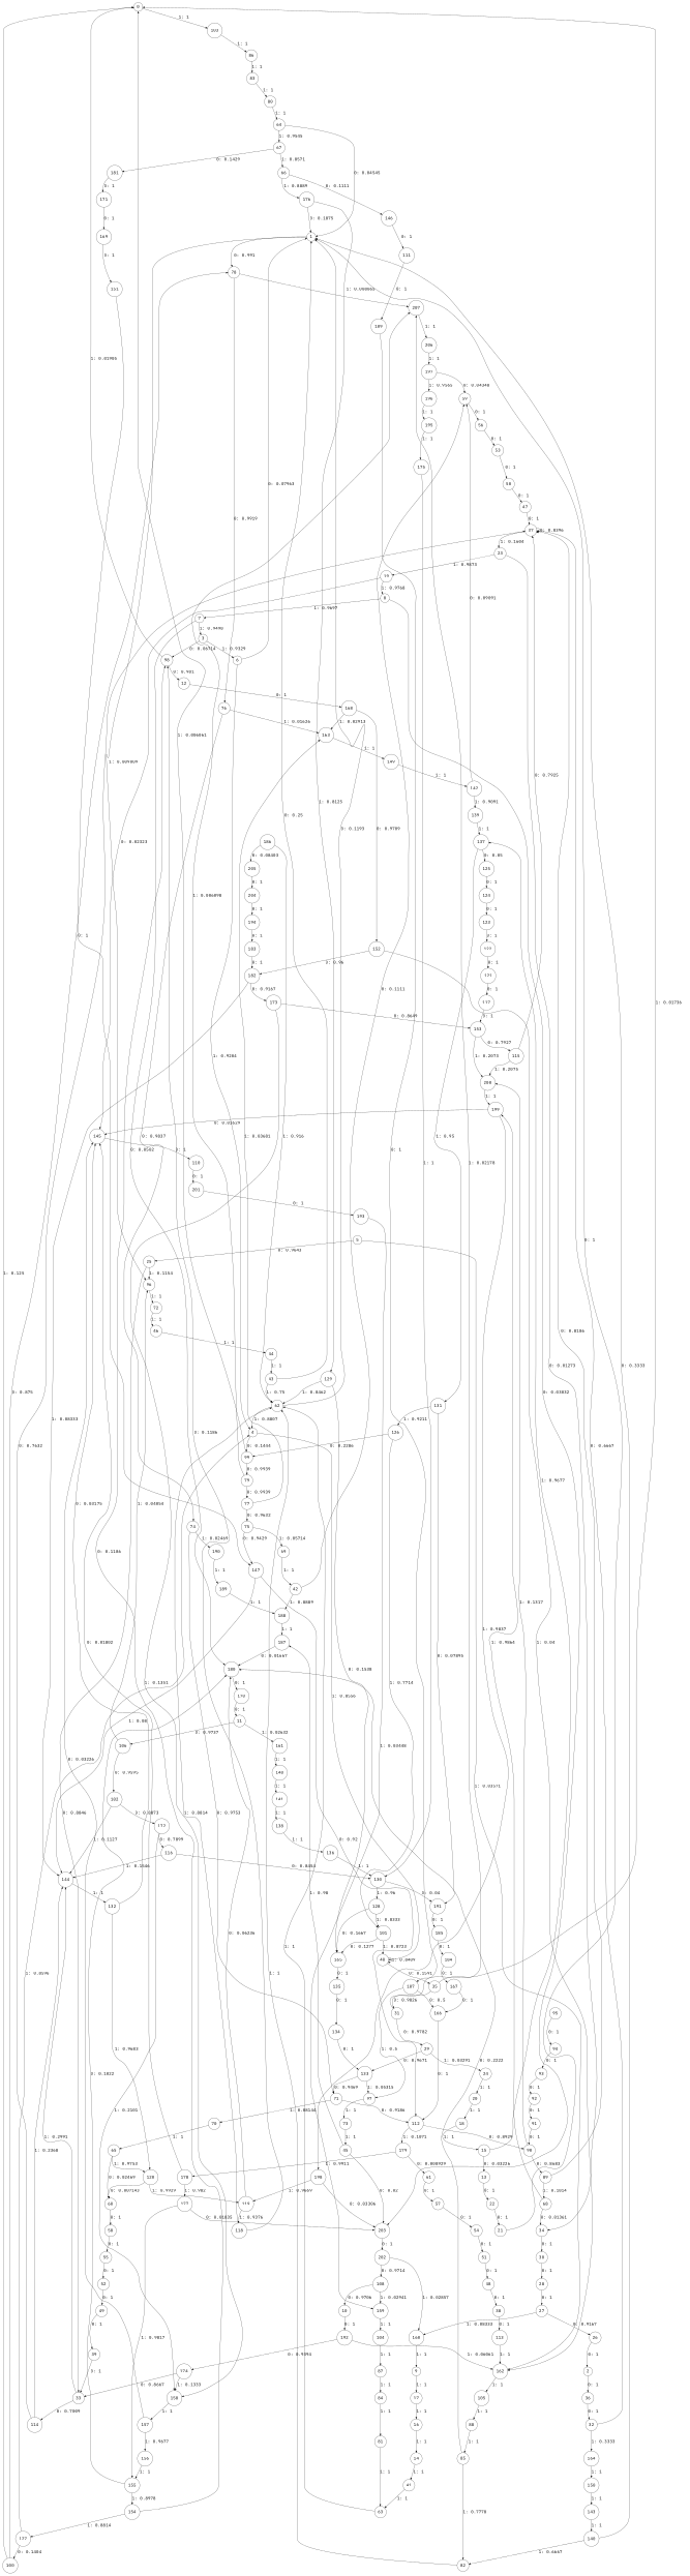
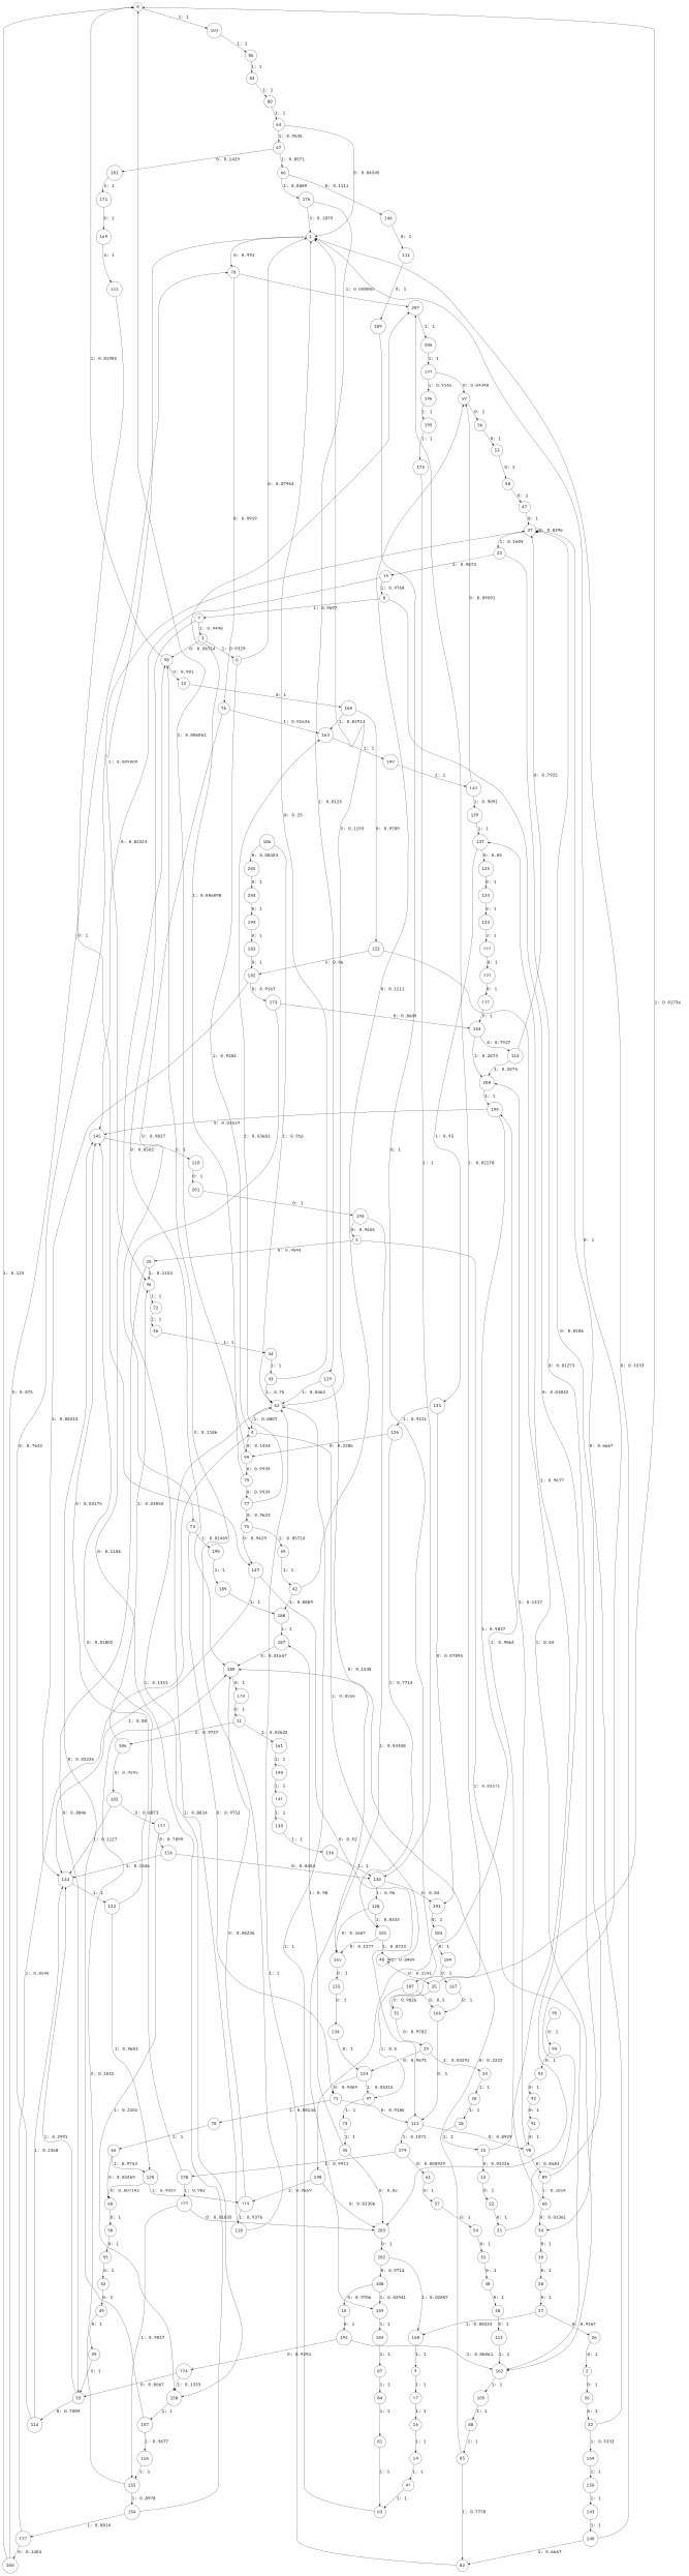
  digraph {
    fontname="IBM Plex Mono"
    node [fontname="IBM Plex Mono" fontsize=24 shape=circle]
    edge [fontname="IBM Plex Mono" fontsize=24]
    0
    103
    86
    83
    1
    78
    96
    207
    76
    72
    206
    163
    74
    46
    2
    36
    32
    37
    164
    3
    98
    6
    12
    4
    168
    99
    40
    79
    35
    77
    31
    5
    25
    162
    33
    105
    114
    144
    88
    7
    180
    170
    11
    8
    203
    202
    160
    108
    9
    17
    16
    14
    10
    192
    174
    158
    106
    161
    102
    148
    172
    141
    152
    149
    182
    13
    22
    21
    41
    63
    62
    15
    137
    125
    131
    124
    126
    191
    18
    19
    145
    110
    201
    20
    23
    34
    30
    28
    24
    132
    26
    27
    29
    133
    71
    97
    70
    112
    73
    197
    150
    143
    120
    38
    113
    39
    42
    59
    188
    56
    187
    53
    43
    44
    45
    186
    205
    47
    48
    49
    50
    51
    52
    54
    55
    57
    58
    60
    61
    64
    67
    66
    181
    146
    176
    171
    65
    119
    118
    111
    129
    109
    165
    169
    68
    199
    198
    69
    90
    179
    89
    200
    178
    190
    189
    75
    147
    142
    80
    81
    82
    84
    85
    87
    91
    92
    93
    94
    95
    100
    101
    135
    134
    116
    130
    157
    104
    107
    166
    159
    193
    177
    115
    117
    153
    121
    122
    123
    127
    128
    185
    184
    136
    138
    139
    140
    151
    173
    154
    155
    156
    167
    175
    183
    204
    194
    195
    196
    0 -> 103 [label="1: 1        "]
    103 -> 86 [label="1: 1        "]
    86 -> 83 [label="1: 1        "]
    83 -> 80 [label="1: 1        "]
    1 -> 78 [label="0: 0.991    "]
    1 -> 96 [label="1: 0.009009  "]
    78 -> 207 [label="1: 0.008065  "]
    78 -> 76 [label="0: 0.9919   "]
    96 -> 72 [label="1: 1        "]
    207 -> 206 [label="1: 1        "]
    76 -> 163 [label="1: 0.01626  "]
    76 -> 74 [label="0: 0.9837   "]
    72 -> 46 [label="1: 1        "]
    206 -> 197 [label="1: 1        "]
    163 -> 149 [label="1: 1        "]
    74 -> 71 [label="0: 0.9753   "]
    74 -> 190 [label="1: 0.02469  "]
    46 -> 44 [label="1: 1        "]
    2 -> 36 [label="0: 1        "]
    36 -> 32 [label="0: 1        "]
    32 -> 37 [label="0: 0.6667   "]
    32 -> 164 [label="1: 0.3333   "]
    37 -> 37 [label="0: 0.8396   "]
    37 -> 23 [label="1: 0.1604   "]
    164 -> 150 [label="1: 1        "]
    3 -> 98 [label="0: 0.06714  "]
    3 -> 6 [label="1: 0.9329   "]
    98 -> 0 [label="1: 0.01905  "]
    98 -> 12 [label="0: 0.981    "]
    6 -> 1 [label="0: 0.07963  "]
    6 -> 4 [label="1: 0.9204   "]
    12 -> 168 [label="0: 1        "]
    4 -> 99 [label="0: 0.1444   "]
    4 -> 40 [label="1: 0.8556   "]
    168 -> 163 [label="1: 0.02913  "]
    168 -> 152 [label="0: 0.9709   "]
    99 -> 0 [label="1: 0.006061  "]
    99 -> 79 [label="0: 0.9939   "]
    40 -> 40 [label="1: 0.8409   "]
    40 -> 35 [label="0: 0.1591   "]
    79 -> 207 [label="1: 0.006098  "]
    79 -> 77 [label="0: 0.9939   "]
    35 -> 0 [label="1: 0.01736  "]
    35 -> 31 [label="0: 0.9826   "]
    77 -> 163 [label="1: 0.03681  "]
    77 -> 75 [label="0: 0.9632   "]
    31 -> 207 [label="1: 0.02178  "]
    31 -> 29 [label="0: 0.9782   "]
    5 -> 25 [label="0: 0.9643   "]
    5 -> 162 [label="1: 0.03571  "]
    25 -> 96 [label="1: 0.1154   "]
    25 -> 33 [label="0: 0.8846   "]
    162 -> 105 [label="1: 1        "]
    33 -> 114 [label="0: 0.7009   "]
    33 -> 144 [label="1: 0.2991   "]
    105 -> 88 [label="1: 1        "]
    114 -> 37 [label="0: 0.7632   "]
    114 -> 144 [label="1: 0.2368   "]
    144 -> 132 [label="1: 1        "]
    88 -> 85 [label="1: 1        "]
    7 -> 3 [label="1: 0.9498   "]
    7 -> 180 [label="0: 0.0502   "]
    180 -> 170 [label="0: 1        "]
    170 -> 11 [label="0: 1        "]
    11 -> 106 [label="0: 0.9737   "]
    11 -> 161 [label="1: 0.02632  "]
    8 -> 7 [label="1: 0.9697   "]
    8 -> 203 [label="0: 0.03032  "]
    203 -> 202 [label="0: 1        "]
    202 -> 160 [label="1: 0.02857  "]
    202 -> 108 [label="0: 0.9714   "]
    160 -> 9 [label="1: 1        "]
    108 -> 10 [label="0: 0.9706   "]
    108 -> 159 [label="1: 0.02941  "]
    9 -> 17 [label="1: 1        "]
    17 -> 16 [label="1: 1        "]
    16 -> 14 [label="1: 1        "]
    14 -> 41 [label="1: 1        "]
    10 -> 192 [label="0: 1        "]
    192 -> 162 [label="1: 0.06061  "]
    192 -> 174 [label="0: 0.9394   "]
    174 -> 33 [label="0: 0.8667   "]
    174 -> 158 [label="1: 0.1333   "]
    158 -> 157 [label="1: 1        "]
    106 -> 96 [label="1: 0.04054  "]
    106 -> 102 [label="0: 0.9595   "]
    161 -> 148 [label="1: 1        "]
    102 -> 144 [label="1: 0.1127   "]
    102 -> 172 [label="0: 0.8873   "]
    148 -> 141 [label="1: 1        "]
    172 -> 158 [label="1: 0.2101   "]
    172 -> 116 [label="0: 0.7899   "]
    141 -> 138 [label="1: 1        "]
    152 -> 162 [label="1: 0.04     "]
    152 -> 182 [label="0: 0.96     "]
    149 -> 142 [label="1: 1        "]
    182 -> 144 [label="1: 0.08333  "]
    182 -> 173 [label="0: 0.9167   "]
    13 -> 22 [label="0: 1        "]
    22 -> 21 [label="0: 1        "]
    21 -> 1 [label="0: 1        "]
    41 -> 63 [label="1: 1        "]
    63 -> 62 [label="1: 1        "]
    62 -> 1 [label="0: 0.1193   "]
    62 -> 4 [label="1: 0.8807   "]
    15 -> 13 [label="0: 0.03226  "]
    15 -> 137 [label="1: 0.9677   "]
    137 -> 125 [label="0: 0.05     "]
    137 -> 131 [label="1: 0.95     "]
    125 -> 124 [label="0: 1        "]
    131 -> 126 [label="1: 0.9211   "]
    131 -> 191 [label="0: 0.07895  "]
    124 -> 123 [label="0: 1        "]
    126 -> 99 [label="0: 0.2286   "]
    126 -> 101 [label="1: 0.7714   "]
    191 -> 185 [label="0: 1        "]
    18 -> 15 [label="1: 1        "]
    19 -> 8 [label="1: 0.9768   "]
    19 -> 145 [label="0: 0.02323  "]
    145 -> 110 [label="0: 1        "]
    110 -> 201 [label="0: 1        "]
    201 -> 193 [label="0: 1        "]
    20 -> 18 [label="1: 1        "]
    23 -> 19 [label="1: 0.9873   "]
    23 -> 34 [label="0: 0.01273  "]
    34 -> 30 [label="0: 1        "]
    30 -> 28 [label="0: 1        "]
    28 -> 27 [label="0: 1        "]
    24 -> 20 [label="1: 1        "]
    132 -> 145 [label="0: 0.03175  "]
    132 -> 120 [label="1: 0.9683   "]
    26 -> 2 [label="0: 1        "]
    27 -> 160 [label="1: 0.08333  "]
    27 -> 26 [label="0: 0.9167   "]
    29 -> 24 [label="1: 0.03291  "]
    29 -> 133 [label="0: 0.9671   "]
    133 -> 71 [label="0: 0.9469   "]
    133 -> 97 [label="1: 0.05315  "]
    71 -> 70 [label="1: 0.08144  "]
    71 -> 112 [label="0: 0.9186   "]
    97 -> 73 [label="1: 1        "]
    70 -> 65 [label="1: 1        "]
    112 -> 90 [label="0: 0.8929   "]
    112 -> 179 [label="1: 0.1071   "]
    73 -> 45 [label="1: 1        "]
    197 -> 59 [label="0: 0.04348  "]
    197 -> 196 [label="1: 0.9565   "]
    150 -> 143 [label="1: 1        "]
    143 -> 140 [label="1: 1        "]
    120 -> 60 [label="0: 0.007143  "]
    120 -> 119 [label="1: 0.9929   "]
    38 -> 113 [label="0: 1        "]
    113 -> 162 [label="1: 1        "]
    39 -> 33 [label="0: 1        "]
    42 -> 59 [label="0: 0.1111   "]
    42 -> 188 [label="1: 0.8889   "]
    59 -> 56 [label="0: 1        "]
    188 -> 187 [label="1: 1        "]
    56 -> 53 [label="0: 1        "]
    187 -> 180 [label="0: 0.01667  "]
    53 -> 50 [label="0: 1        "]
    43 -> 1 [label="0: 0.25     "]
    43 -> 62 [label="1: 0.75     "]
    44 -> 43 [label="1: 1        "]
    45 -> 203 [label="0: 0.02     "]
    45 -> 187 [label="1: 0.98     "]
    186 -> 62 [label="1: 0.916    "]
    186 -> 205 [label="0: 0.08403  "]
    205 -> 204 [label="0: 1        "]
    47 -> 37 [label="0: 1        "]
    48 -> 38 [label="0: 1        "]
    49 -> 39 [label="0: 1        "]
    50 -> 47 [label="0: 1        "]
    51 -> 48 [label="0: 1        "]
    52 -> 49 [label="0: 1        "]
    54 -> 51 [label="0: 1        "]
    55 -> 52 [label="0: 1        "]
    57 -> 54 [label="0: 1        "]
    58 -> 55 [label="0: 1        "]
    60 -> 58 [label="0: 1        "]
    61 -> 57 [label="0: 1        "]
    64 -> 1 [label="0: 0.04545  "]
    64 -> 67 [label="1: 0.9545   "]
    67 -> 66 [label="1: 0.8571   "]
    67 -> 181 [label="0: 0.1429   "]
    66 -> 146 [label="0: 0.1111   "]
    66 -> 176 [label="1: 0.8889   "]
    181 -> 171 [label="0: 1        "]
    146 -> 111 [label="0: 1        "]
    176 -> 1 [label="0: 0.1875   "]
    176 -> 129 [label="1: 0.8125   "]
    171 -> 169 [label="0: 1        "]
    65 -> 120 [label="1: 0.9753   "]
    65 -> 60 [label="0: 0.02469  "]
    119 -> 180 [label="0: 0.06236  "]
    119 -> 118 [label="1: 0.9376   "]
    118 -> 98 [label="0: 0.1186   "]
    118 -> 62 [label="1: 0.8814   "]
    111 -> 109 [label="0: 1        "]
    129 -> 62 [label="1: 0.8462   "]
    129 -> 165 [label="0: 0.1538   "]
    109 -> 107 [label="0: 1        "]
    165 -> 135 [label="0: 1        "]
    169 -> 151 [label="0: 1        "]
    68 -> 34 [label="0: 0.01361  "]
    68 -> 199 [label="1: 0.9864   "]
    199 -> 145 [label="0: 0.01629  "]
    199 -> 198 [label="1: 0.9837   "]
    198 -> 203 [label="0: 0.03306  "]
    198 -> 119 [label="1: 0.9669   "]
    69 -> 42 [label="1: 1        "]
    90 -> 89 [label="0: 0.8683   "]
    90 -> 200 [label="1: 0.1317   "]
    179 -> 61 [label="0: 0.008929  "]
    179 -> 178 [label="1: 0.9911   "]
    89 -> 37 [label="0: 0.8186   "]
    89 -> 68 [label="1: 0.1814   "]
    200 -> 199 [label="1: 1        "]
    178 -> 145 [label="0: 0.01802  "]
    178 -> 177 [label="1: 0.982    "]
    190 -> 189 [label="1: 1        "]
    189 -> 188 [label="1: 1        "]
    75 -> 69 [label="1: 0.05714  "]
    75 -> 147 [label="0: 0.9429   "]
    147 -> 144 [label="1: 0.08     "]
    147 -> 112 [label="0: 0.92     "]
    142 -> 59 [label="0: 0.09091  "]
    142 -> 139 [label="1: 0.9091   "]
    80 -> 64 [label="1: 1        "]
    81 -> 63 [label="1: 1        "]
    82 -> 62 [label="1: 1        "]
    84 -> 81 [label="1: 1        "]
    85 -> 180 [label="0: 0.2222   "]
    85 -> 82 [label="1: 0.7778   "]
    87 -> 84 [label="1: 1        "]
    91 -> 90 [label="0: 1        "]
    92 -> 91 [label="0: 1        "]
    93 -> 92 [label="0: 1        "]
    94 -> 93 [label="0: 1        "]
    95 -> 94 [label="0: 1        "]
    100 -> 0 [label="1: 0.125    "]
    100 -> 78 [label="0: 0.875    "]
    101 -> 40 [label="1: 0.8723   "]
    101 -> 165 [label="0: 0.1277   "]
    135 -> 134 [label="0: 1        "]
    134 -> 133 [label="0: 1        "]
    116 -> 144 [label="1: 0.1546   "]
    116 -> 130 [label="0: 0.8454   "]
    130 -> 191 [label="0: 0.04     "]
    130 -> 128 [label="1: 0.96     "]
    157 -> 145 [label="0: 0.03226  "]
    157 -> 156 [label="1: 0.9677   "]
    104 -> 87 [label="1: 1        "]
    107 -> 97 [label="1: 0.5      "]
    107 -> 166 [label="0: 0.5      "]
    166 -> 112 [label="0: 1        "]
    159 -> 104 [label="1: 1        "]
+   193 -> 5 [label="0: 0.9655   "]
    193 -> 159 [label="1: 0.03448  "]
    177 -> 203 [label="0: 0.01835  "]
    177 -> 155 [label="1: 0.9817   "]
    115 -> 37 [label="0: 0.7925   "]
    115 -> 200 [label="1: 0.2075   "]
    117 -> 153 [label="0: 1        "]
    153 -> 200 [label="1: 0.2073   "]
    153 -> 115 [label="0: 0.7927   "]
    121 -> 117 [label="0: 1        "]
    122 -> 121 [label="0: 1        "]
    123 -> 122 [label="0: 1        "]
    127 -> 4 [label="1: 0.8596   "]
    127 -> 100 [label="0: 0.1404   "]
    128 -> 165 [label="0: 0.1667   "]
    128 -> 101 [label="1: 0.8333   "]
    185 -> 184 [label="0: 1        "]
    184 -> 167 [label="0: 1        "]
    136 -> 130 [label="1: 1        "]
    138 -> 136 [label="1: 1        "]
    139 -> 137 [label="1: 1        "]
    140 -> 1 [label="0: 0.3333   "]
    140 -> 82 [label="1: 0.6667   "]
    151 -> 147 [label="0: 1        "]
    173 -> 158 [label="1: 0.1351   "]
    173 -> 153 [label="0: 0.8649   "]
    154 -> 98 [label="0: 0.1186   "]
    154 -> 127 [label="1: 0.8814   "]
    155 -> 180 [label="0: 0.1022   "]
    155 -> 154 [label="1: 0.8978   "]
    156 -> 155 [label="1: 1        "]
    167 -> 166 [label="0: 1        "]
    175 -> 130 [label="1: 1        "]
    183 -> 182 [label="0: 1        "]
    204 -> 194 [label="0: 1        "]
    194 -> 183 [label="0: 1        "]
    195 -> 175 [label="1: 1        "]
    196 -> 195 [label="1: 1        "]
  }
